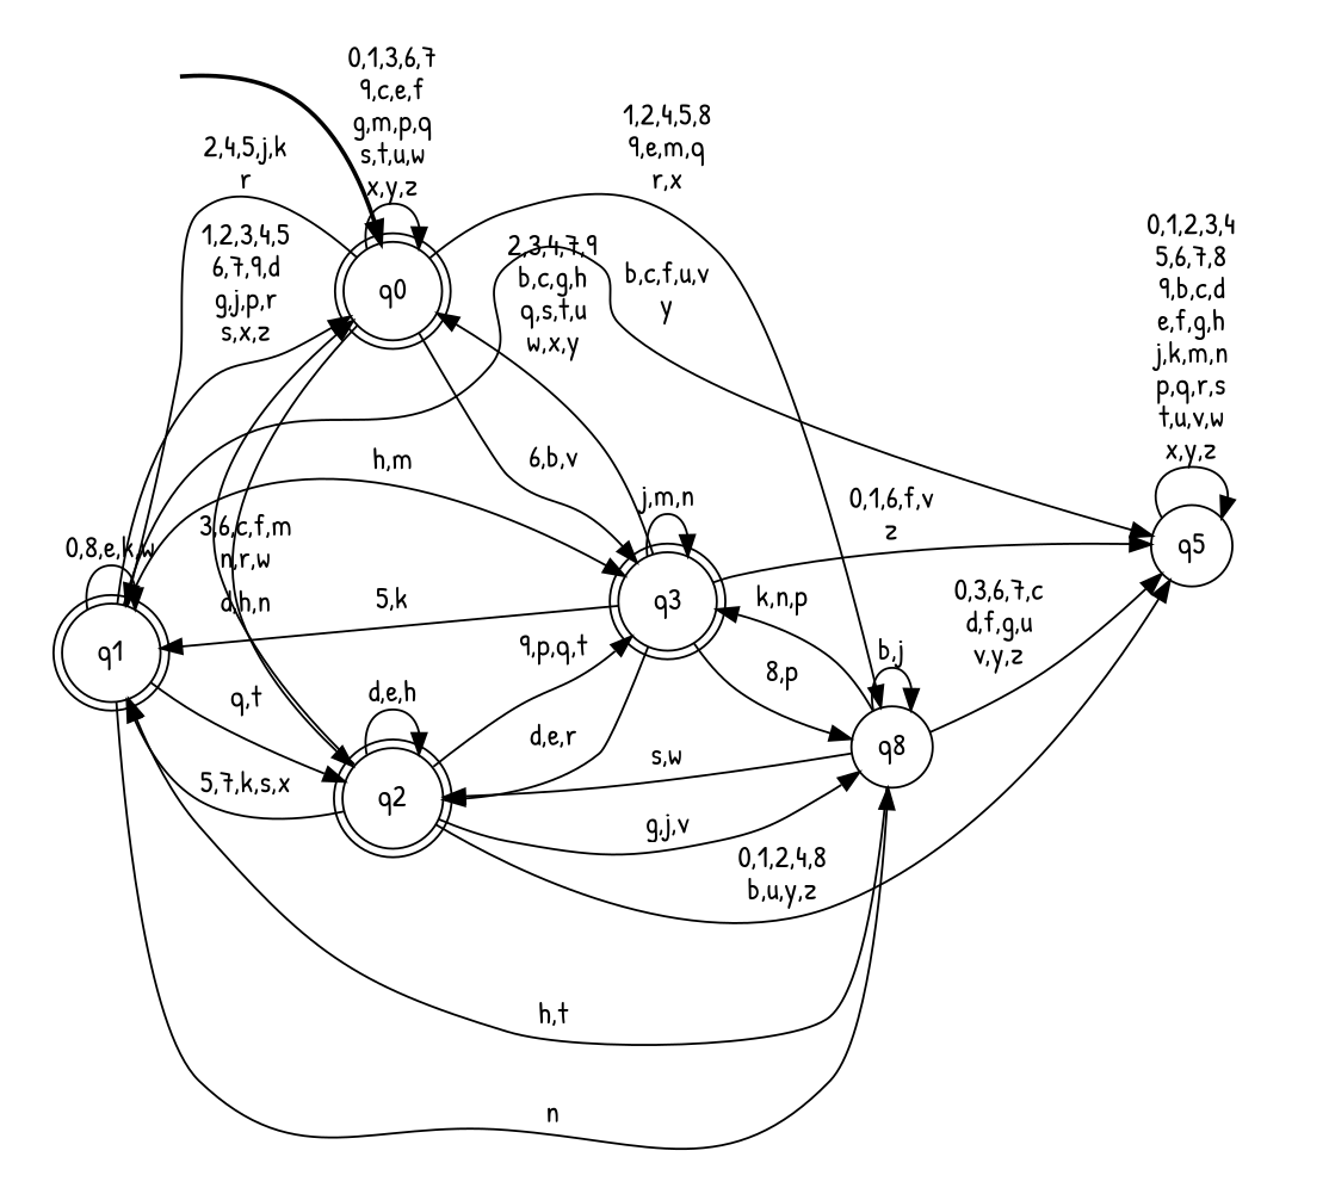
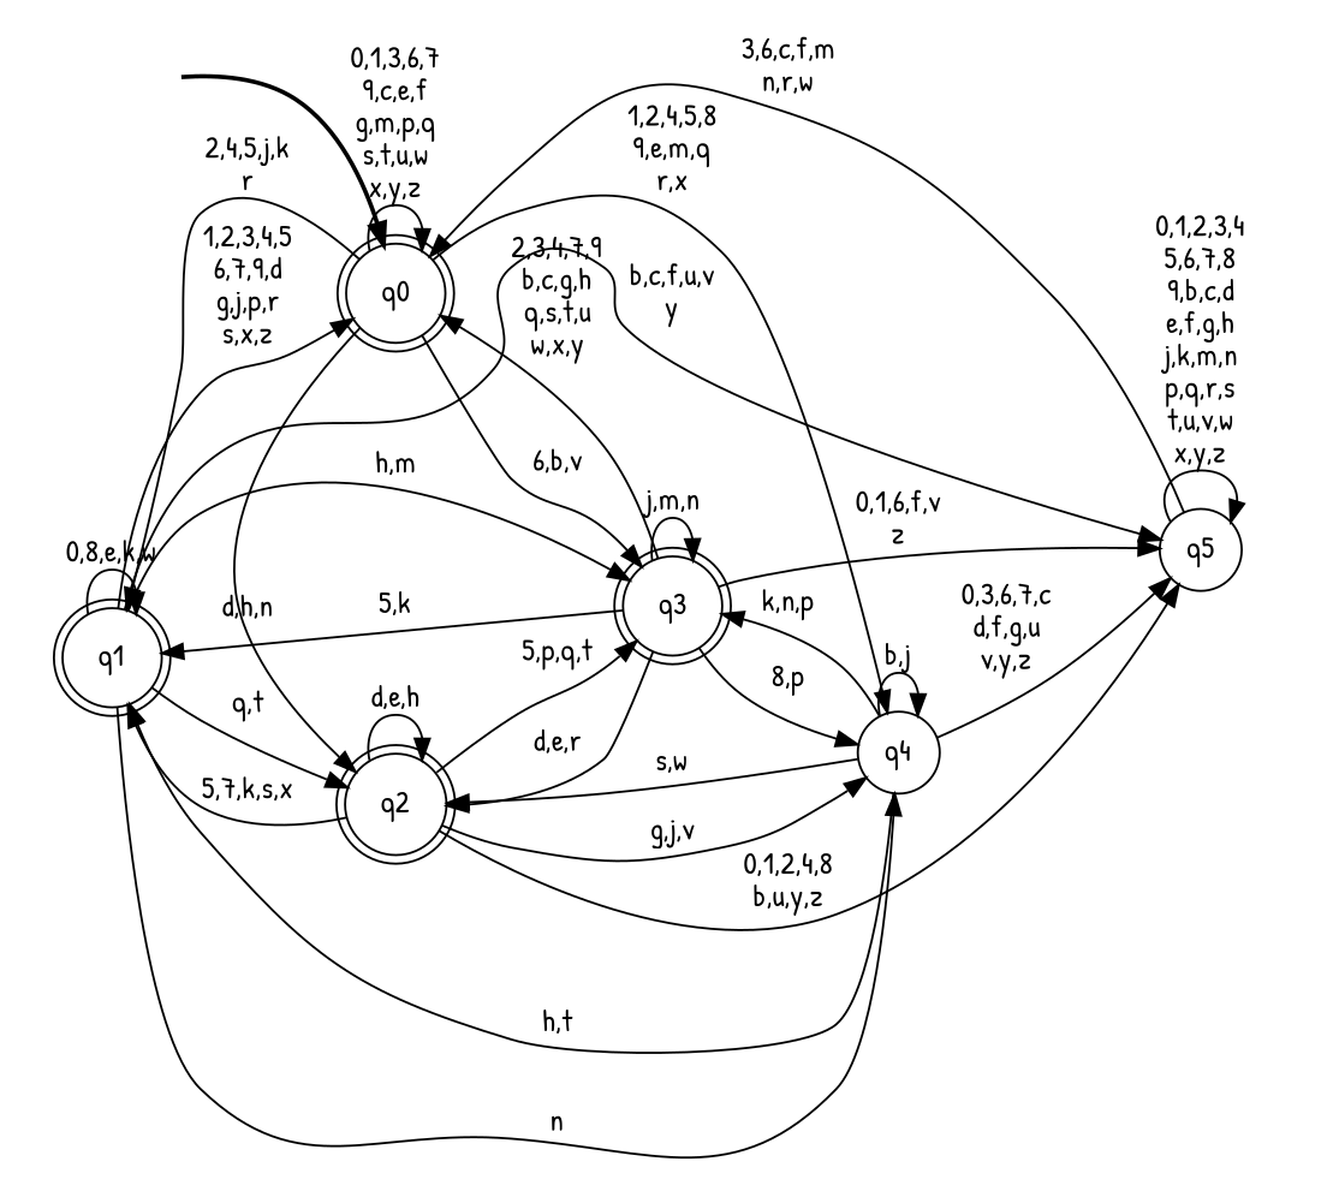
  digraph {
    fontname="Patrick Hand"
    rankdir=LR
    node [fontname="Patrick Hand" shape=doublecircle style="rounded,filled" color=black fillcolor=white]
    edge [fontname="Patrick Hand"]
    __start0 [height=0 shape=none style=invis width=0 color="" fillcolor=""]
    n2 [label=q0]
    n3 [label=q1]
    n4 [label=q2]
    n5 [label=q3]
-   n6 [label=q8 shape=circle style=filled]
+   n6 [label=q4 shape=circle style=filled]
    n7 [label=q5 shape=circle style=filled]
    subgraph cluster_1 {
      nodesep=0.15
      ranksep=0.15
      style=invis
      __start0
      n2
    }
    __start0 -> n2 [penwidth=2]
    n2 -> n2 [label="0,1,3,6,7\n9,c,e,f\ng,m,p,q\ns,t,u,w\nx,y,z"]
    n2 -> n3 [label="2,4,5,j,k\nr"]
    n2 -> n4 [label="d,h,n"]
    n2 -> n5 [label="6,b,v"]
    n2 -> n6 [label="1,2,4,5,8\n9,e,m,q\nr,x"]
    n3 -> n2 [label="1,2,3,4,5\n6,7,9,d\ng,j,p,r\ns,x,z"]
    n3 -> n3 [label="0,8,e,k,w"]
    n3 -> n4 [label="q,t"]
    n3 -> n5 [label="h,m"]
    n3 -> n6 [label=n]
    n3 -> n7 [label="b,c,f,u,v\ny"]
-   n4 -> n2 [label="3,6,c,f,m\nn,r,w"]
+   n7 -> n2 [label="3,6,c,f,m\nn,r,w"]
    n4 -> n3 [label="5,7,k,s,x"]
    n4 -> n4 [label="d,e,h"]
-   n4 -> n5 [label="9,p,q,t"]
+   n4 -> n5 [label="5,p,q,t"]
    n4 -> n6 [label="g,j,v"]
    n4 -> n7 [label="0,1,2,4,8\nb,u,y,z"]
    n5 -> n2 [label="2,3,4,7,9\nb,c,g,h\nq,s,t,u\nw,x,y"]
    n5 -> n3 [label="5,k"]
    n5 -> n4 [label="d,e,r"]
    n5 -> n5 [label="j,m,n"]
    n5 -> n6 [label="8,p"]
    n5 -> n7 [label="0,1,6,f,v\nz"]
    n6 -> n3 [label="h,t"]
    n6 -> n4 [label="s,w"]
    n6 -> n5 [label="k,n,p"]
    n6 -> n6 [label="b,j"]
    n6 -> n7 [label="0,3,6,7,c\nd,f,g,u\nv,y,z"]
    n7 -> n7 [label="0,1,2,3,4\n5,6,7,8\n9,b,c,d\ne,f,g,h\nj,k,m,n\np,q,r,s\nt,u,v,w\nx,y,z"]
  }
